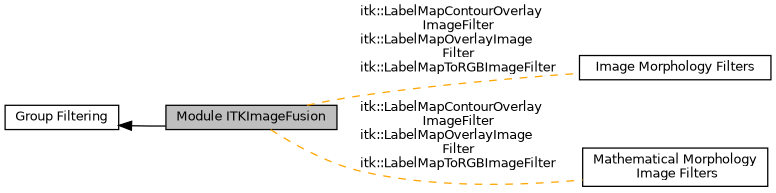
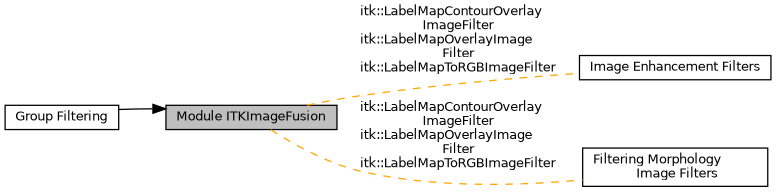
  digraph {
    rankdir=LR
    node [color=black fillcolor=white fontname=Helvetica fontsize=10 shape=box style=filled]
    edge [dir=none fontname=Helvetica fontsize=10 labelfontname=Helvetica labelfontsize=10 shape=plaintext style=dashed color=orange]
    n1 [height=0.2 label="Group Filtering" width=0.4]
    n2 [fillcolor=grey75 fontcolor=black height=0.2 label="Module ITKImageFusion" width=0.4]
-   n3 [height=0.2 label="Image Morphology Filters" width=0.4]
-   n4 [height=0.2 label="Mathematical Morphology\l Image Filters" width=0.4]
-   n1 -> n2 [dir=back style=solid color=""]
+   n3 [height=0.2 label="Image Enhancement Filters" width=0.4]
+   n4 [height=0.2 label="Filtering Morphology\l Image Filters" width=0.4]
+   n2 -> n1 [dir=back style=solid color=""]
    n2 -> n3 [label="itk::LabelMapContourOverlay\lImageFilter\nitk::LabelMapOverlayImage\lFilter\nitk::LabelMapToRGBImageFilter"]
    n2 -> n4 [label="itk::LabelMapContourOverlay\lImageFilter\nitk::LabelMapOverlayImage\lFilter\nitk::LabelMapToRGBImageFilter"]
  }
